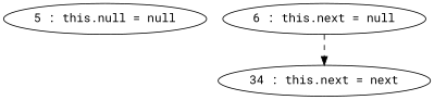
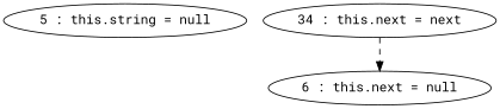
  digraph {
    fontname="Roboto Mono"
    node [fontname="Roboto Mono"]
-   "5 : this.string = null" [label="5 : this.null = null"]
+   "5 : this.string = null"
    "6 : this.next = null"
    "34 : this.next = next"
-   "6 : this.next = null" -> "34 : this.next = next" [style=dashed fontname="Roboto Mono"]
+   "34 : this.next = next" -> "6 : this.next = null" [style=dashed fontname="Roboto Mono"]
  }
